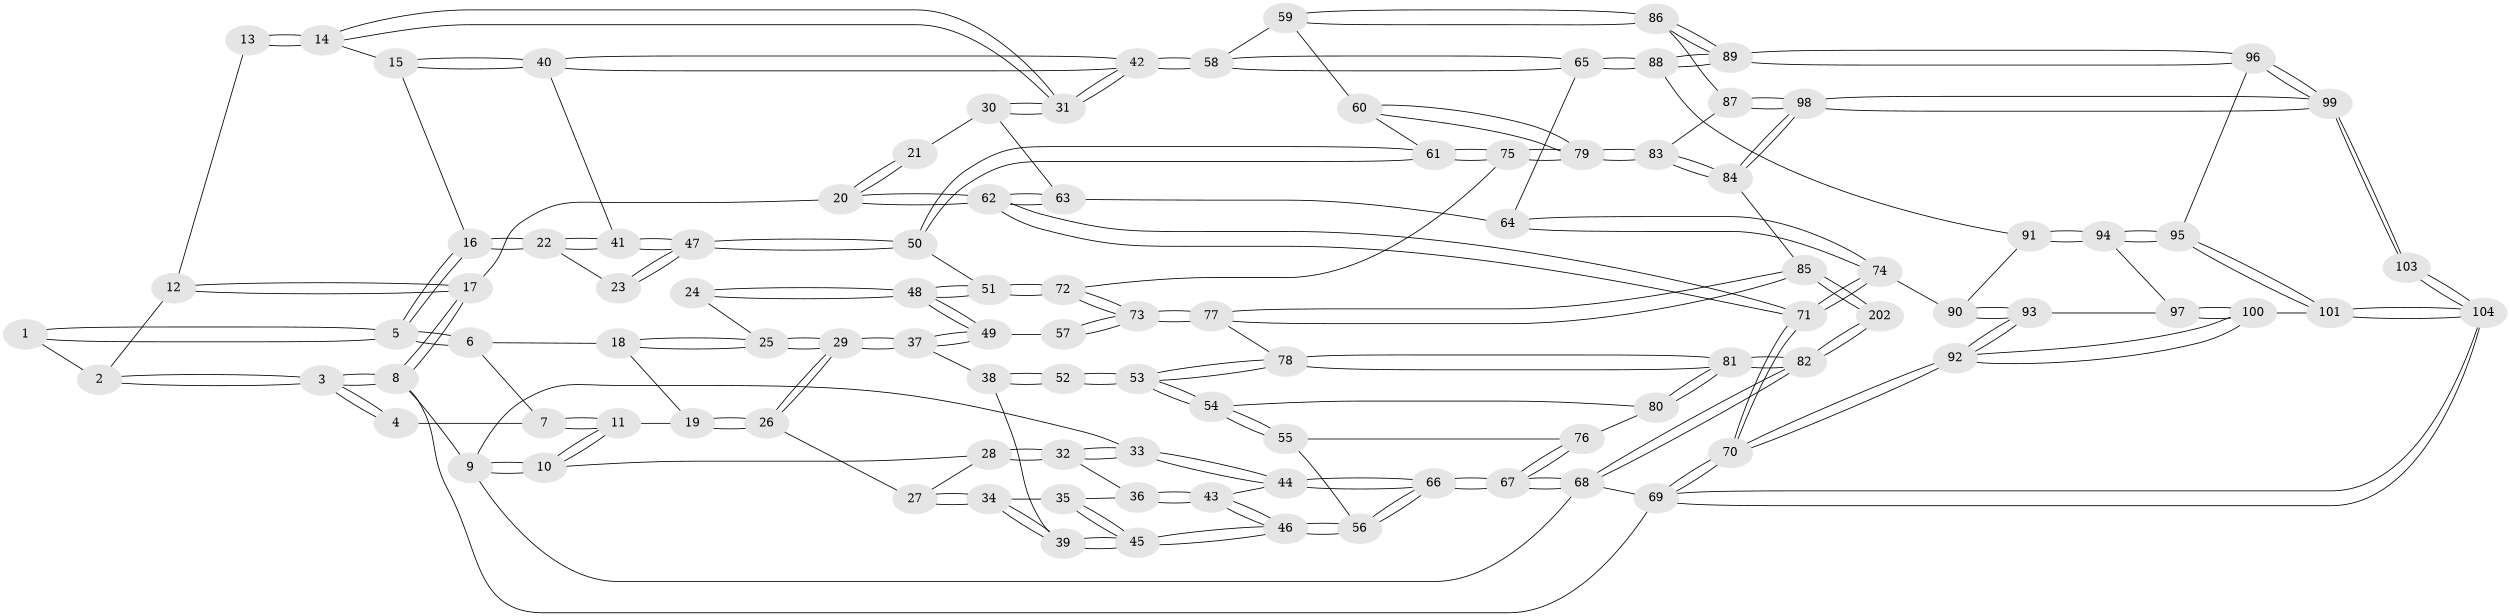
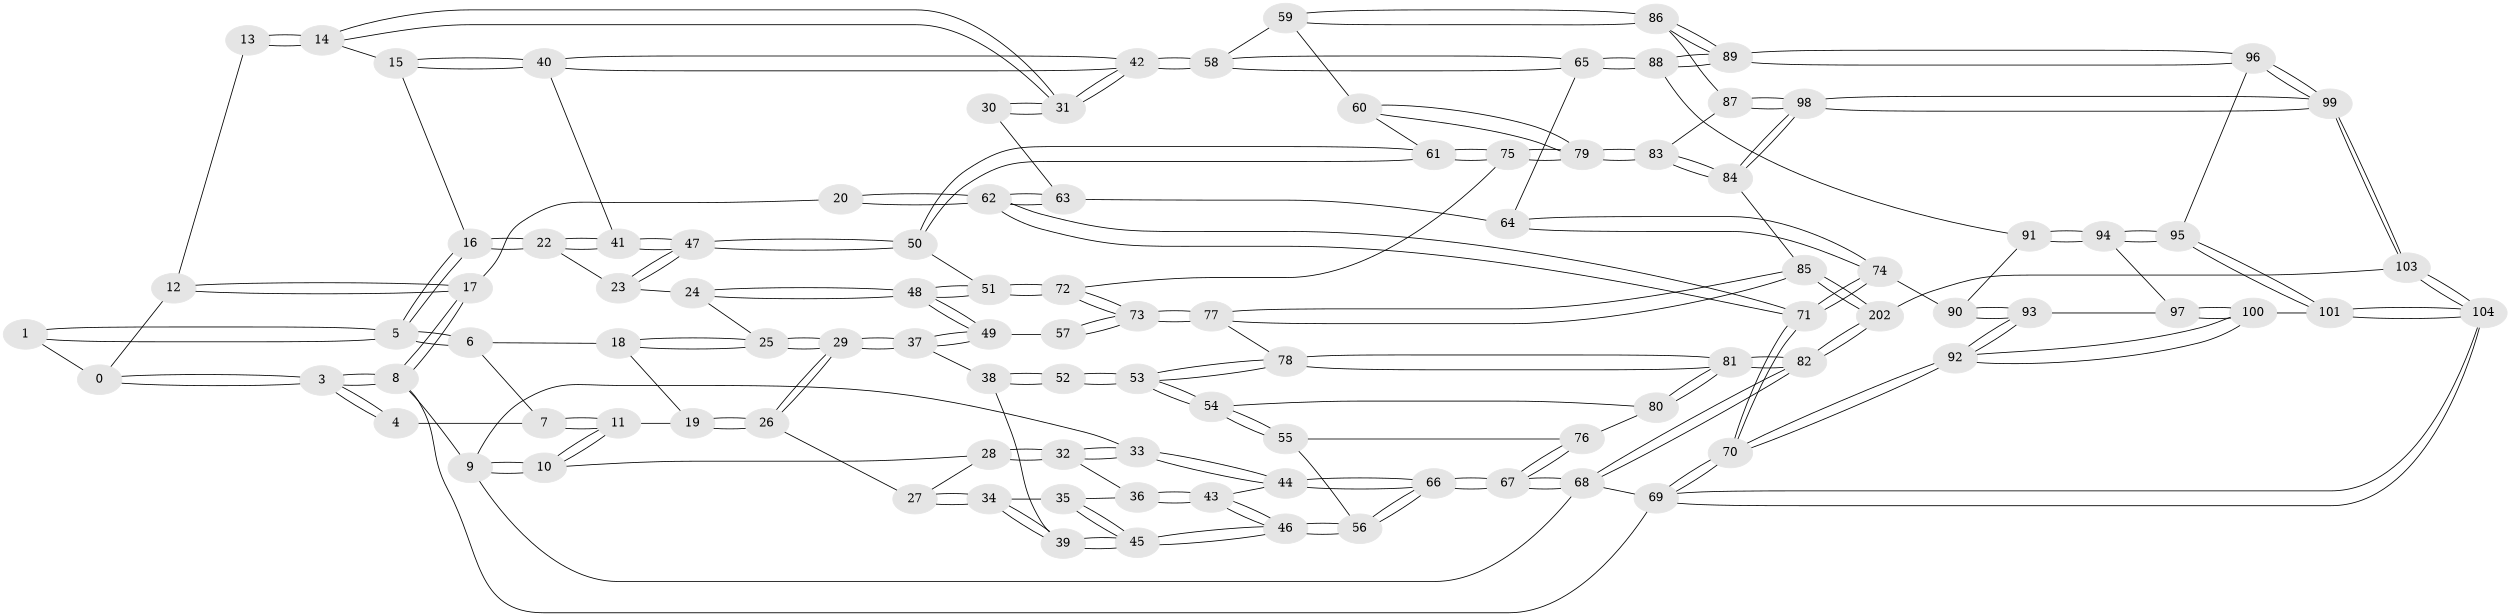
  graph {
    rankdir=LR
    node [color=gray90 style=filled]
    1
-   2
+   2 [label=0]
    5
    3
    12
    6
    16
    4
    8
    17
    13
    7
    9
    69
    11
    18
    22
    19
    25
    10
    33
    68
    20
    70
    104
    28
    44
    82
    32
    26
    14
    15
    31
-   21
    30
    40
    42
    41
    23
    62
    29
    27
    63
    71
    24
    47
    48
    50
    49
    51
    37
    34
    35
    39
    36
    38
    64
    58
    43
    66
    45
    46
    52
    57
    53
    59
    65
    56
    67
    61
    72
    73
    75
    54
    78
    55
    80
    81
    76
    77
    60
    86
    88
    79
    87
    89
    83
    74
    90
    91
    n91 [label=202]
    92
    93
    100
    85
    84
    103
    98
    99
    96
    94
    97
    95
    101
    1 -- 2
    1 -- 5
    1 -- 5
    2 -- 3
    2 -- 3
    2 -- 12
    5 -- 6
    5 -- 6
    5 -- 16
    5 -- 16
    3 -- 4
    3 -- 4
    3 -- 8
    3 -- 8
    12 -- 17
    12 -- 17
    12 -- 13
    6 -- 7
    6 -- 18
    16 -- 22
    16 -- 22
    4 -- 7
    8 -- 17
    8 -- 17
    8 -- 9
    8 -- 69
    17 -- 20
    13 -- 14
    13 -- 14
    7 -- 11
    7 -- 11
    9 -- 10
    9 -- 10
    9 -- 33
    9 -- 68
    69 -- 70
    69 -- 70
    69 -- 104
    69 -- 104
    11 -- 19
    18 -- 19
    18 -- 25
    18 -- 25
    22 -- 41
    22 -- 41
    22 -- 23
    19 -- 26
    19 -- 26
    25 -- 29
    25 -- 29
    10 -- 11
    10 -- 11
    10 -- 28
    33 -- 44
    33 -- 44
    68 -- 69
    68 -- 82
    68 -- 82
-   20 -- 21
-   20 -- 21
    20 -- 62
    20 -- 62
    70 -- 71
    70 -- 71
    70 -- 92
    70 -- 92
    28 -- 32
    28 -- 32
    44 -- 66
    44 -- 66
    82 -- n91
    82 -- n91
    32 -- 33
    32 -- 33
    32 -- 36
    26 -- 29
    26 -- 29
    26 -- 27
    14 -- 15
    14 -- 31
    14 -- 31
    15 -- 16
    15 -- 40
    15 -- 40
    31 -- 42
    31 -- 42
-   21 -- 30
    30 -- 31
    30 -- 31
    30 -- 63
    40 -- 42
    40 -- 42
    40 -- 41
    42 -- 58
    42 -- 58
    41 -- 47
    41 -- 47
+   23 -- 24
    23 -- 47
    23 -- 47
    62 -- 63
    62 -- 63
    62 -- 71
    62 -- 71
    29 -- 37
    29 -- 37
    27 -- 28
    27 -- 34
    27 -- 34
    63 -- 64
    71 -- 74
    71 -- 74
    24 -- 25
    24 -- 48
    24 -- 48
    47 -- 50
    47 -- 50
    48 -- 49
    48 -- 49
    48 -- 51
    48 -- 51
    50 -- 51
    50 -- 61
    50 -- 61
    49 -- 57
    51 -- 72
    51 -- 72
    37 -- 49
    37 -- 49
    37 -- 38
    34 -- 35
    34 -- 39
    34 -- 39
    35 -- 36
    35 -- 45
    35 -- 45
    39 -- 45
    39 -- 45
    36 -- 43
    36 -- 43
    38 -- 39
    38 -- 52
    38 -- 52
    64 -- 65
    64 -- 74
    64 -- 74
    58 -- 59
    58 -- 65
    58 -- 65
    43 -- 44
    43 -- 46
    43 -- 46
    66 -- 67
    66 -- 67
    45 -- 46
    45 -- 46
    46 -- 56
    46 -- 56
    52 -- 53
    52 -- 53
    57 -- 73
    57 -- 73
    53 -- 54
    53 -- 54
    53 -- 78
    53 -- 78
    59 -- 60
    59 -- 86
    59 -- 86
    65 -- 88
    65 -- 88
    56 -- 66
    56 -- 66
    67 -- 68
    67 -- 68
    67 -- 76
    67 -- 76
    61 -- 75
    61 -- 75
    72 -- 73
    72 -- 73
    72 -- 75
    73 -- 77
    73 -- 77
    75 -- 79
    75 -- 79
    54 -- 55
    54 -- 55
    54 -- 80
    78 -- 81
    78 -- 81
    55 -- 56
    55 -- 76
    80 -- 81
    80 -- 81
    81 -- 82
    81 -- 82
    76 -- 80
    77 -- 78
    77 -- 85
    77 -- 85
    60 -- 61
    60 -- 79
    60 -- 79
    86 -- 87
    86 -- 89
    86 -- 89
    88 -- 89
    88 -- 89
    88 -- 91
    79 -- 83
    79 -- 83
    87 -- 98
    87 -- 98
    89 -- 96
    89 -- 96
    83 -- 87
    83 -- 84
    83 -- 84
    74 -- 90
    90 -- 91
    90 -- 93
    90 -- 93
    91 -- 94
    91 -- 94
+   n91 -- 103
    92 -- 93
    92 -- 93
    92 -- 100
    92 -- 100
    93 -- 97
    100 -- 101
    85 -- n91
    85 -- n91
    84 -- 85
    84 -- 98
    84 -- 98
    103 -- 104
    103 -- 104
    98 -- 99
    98 -- 99
    99 -- 103
    99 -- 103
    96 -- 99
    96 -- 99
    94 -- 97
    94 -- 95
    94 -- 95
    97 -- 100
    97 -- 100
    95 -- 96
    95 -- 101
    95 -- 101
    101 -- 104
    101 -- 104
  }
